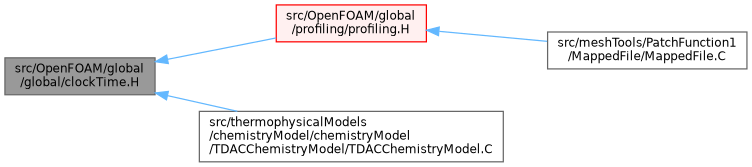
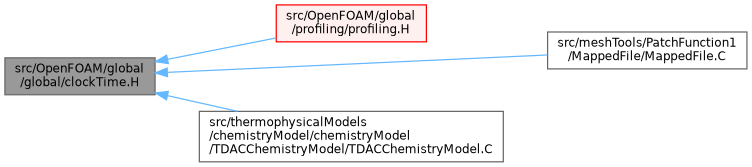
  digraph {
    rankdir=LR
    node [color=grey40 fillcolor=white fontname=Helvetica fontsize=10 shape=box style=filled]
    edge [color=steelblue1 dir=back fontname=Helvetica fontsize=10 labelfontname=Helvetica labelfontsize=10 style=solid]
    n1 [color=gray40 fillcolor=grey60 fontcolor=black height=0.2 label="src/OpenFOAM/global\l/global/clockTime.H" width=0.4]
    n2 [color=red fillcolor="#FFF0F0" height=0.2 label="src/OpenFOAM/global\l/profiling/profiling.H" width=0.4]
    n3 [height=0.2 label="src/meshTools/PatchFunction1\l/MappedFile/MappedFile.C" width=0.4]
    n4 [height=0.2 label="src/thermophysicalModels\l/chemistryModel/chemistryModel\l/TDACChemistryModel/TDACChemistryModel.C" width=0.4]
    n1 -> n2
-   n2 -> n3
+   n1 -> n3
    n1 -> n4
  }
